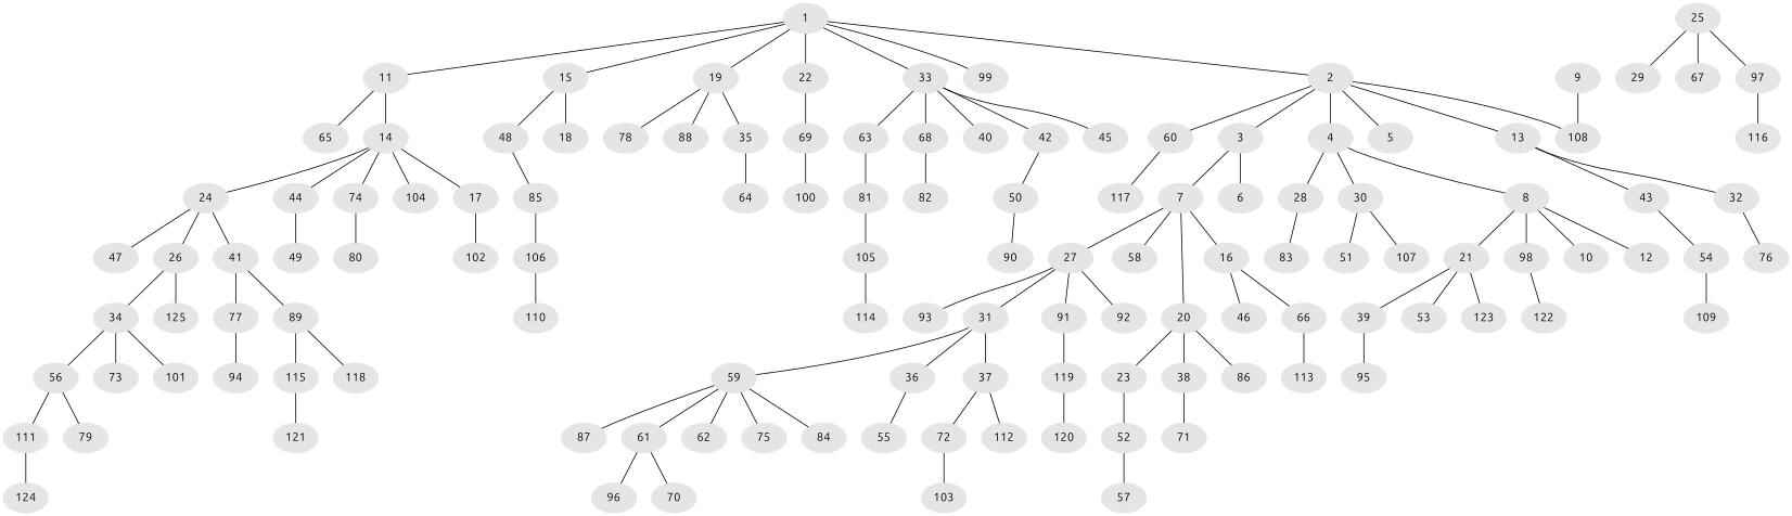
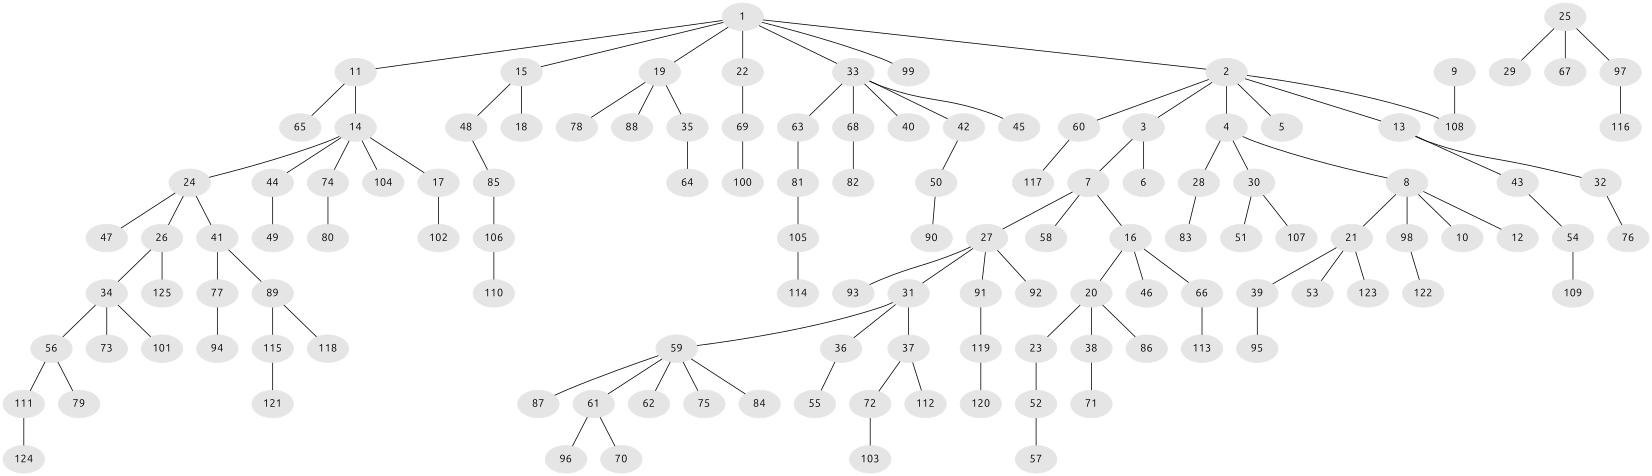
  graph {
    fontname=Ubuntu
    node [color=gray90 fontname=Ubuntu style=filled]
    edge [fontname=Ubuntu]
    1
    2
    11
    15
    19
    22
    33
    99
    3
    4
    5
    13
    60
    108
    14
    65
    18
    48
    35
    78
    88
    69
    40
    42
    45
    63
    68
    6
    7
    8
    28
    30
    9
    32
    43
    117
    16
    20
    27
    58
    10
    12
    21
    98
    83
    51
    107
    46
    66
    23
    38
    86
    31
    91
    92
    93
    39
    53
    123
    122
    17
    24
    44
    74
    104
    76
    54
    102
    26
    41
    47
    49
    80
    85
    113
    64
    52
    71
    95
    100
    57
    25
    29
    67
    97
    34
    125
    77
    89
    116
    56
    73
    101
    36
    37
    59
    119
    55
    72
    112
    61
    62
    75
    84
    87
    50
    81
    82
    79
    111
    103
    94
    115
    118
    90
    109
    106
    124
    70
    96
    105
    114
    110
    121
    120
    1 -- 2
    1 -- 11
    1 -- 15
    1 -- 19
    1 -- 22
    1 -- 33
    1 -- 99
    2 -- 3
    2 -- 4
    2 -- 5
    2 -- 13
    2 -- 60
    2 -- 108
    11 -- 14
    11 -- 65
    15 -- 18
    15 -- 48
    19 -- 35
    19 -- 78
    19 -- 88
    22 -- 69
    33 -- 40
    33 -- 42
    33 -- 45
    33 -- 63
    33 -- 68
    3 -- 6
    3 -- 7
    4 -- 8
    4 -- 28
    4 -- 30
    13 -- 32
    13 -- 43
    60 -- 117
    14 -- 17
    14 -- 24
    14 -- 44
    14 -- 74
    14 -- 104
    48 -- 85
    35 -- 64
    69 -- 100
    42 -- 50
    63 -- 81
    68 -- 82
    7 -- 16
-   7 -- 20
+   16 -- 20
    7 -- 27
    7 -- 58
    8 -- 10
    8 -- 12
    8 -- 21
    8 -- 98
    28 -- 83
    30 -- 51
    30 -- 107
    9 -- 108
    32 -- 76
    43 -- 54
    16 -- 46
    16 -- 66
    20 -- 23
    20 -- 38
    20 -- 86
    27 -- 31
    27 -- 91
    27 -- 92
    27 -- 93
    21 -- 39
    21 -- 53
    21 -- 123
    98 -- 122
    66 -- 113
    23 -- 52
    38 -- 71
    31 -- 36
    31 -- 37
    31 -- 59
    91 -- 119
    39 -- 95
    17 -- 102
    24 -- 26
    24 -- 41
    24 -- 47
    44 -- 49
    74 -- 80
    54 -- 109
    26 -- 34
    26 -- 125
    41 -- 77
    41 -- 89
    85 -- 106
    52 -- 57
    25 -- 29
    25 -- 67
    25 -- 97
    97 -- 116
    34 -- 56
    34 -- 73
    34 -- 101
    77 -- 94
    89 -- 115
    89 -- 118
    56 -- 79
    56 -- 111
    36 -- 55
    37 -- 72
    37 -- 112
    59 -- 61
    59 -- 62
    59 -- 75
    59 -- 84
    59 -- 87
    119 -- 120
    72 -- 103
    61 -- 70
    61 -- 96
    50 -- 90
    81 -- 105
    111 -- 124
    115 -- 121
    106 -- 110
    105 -- 114
  }
